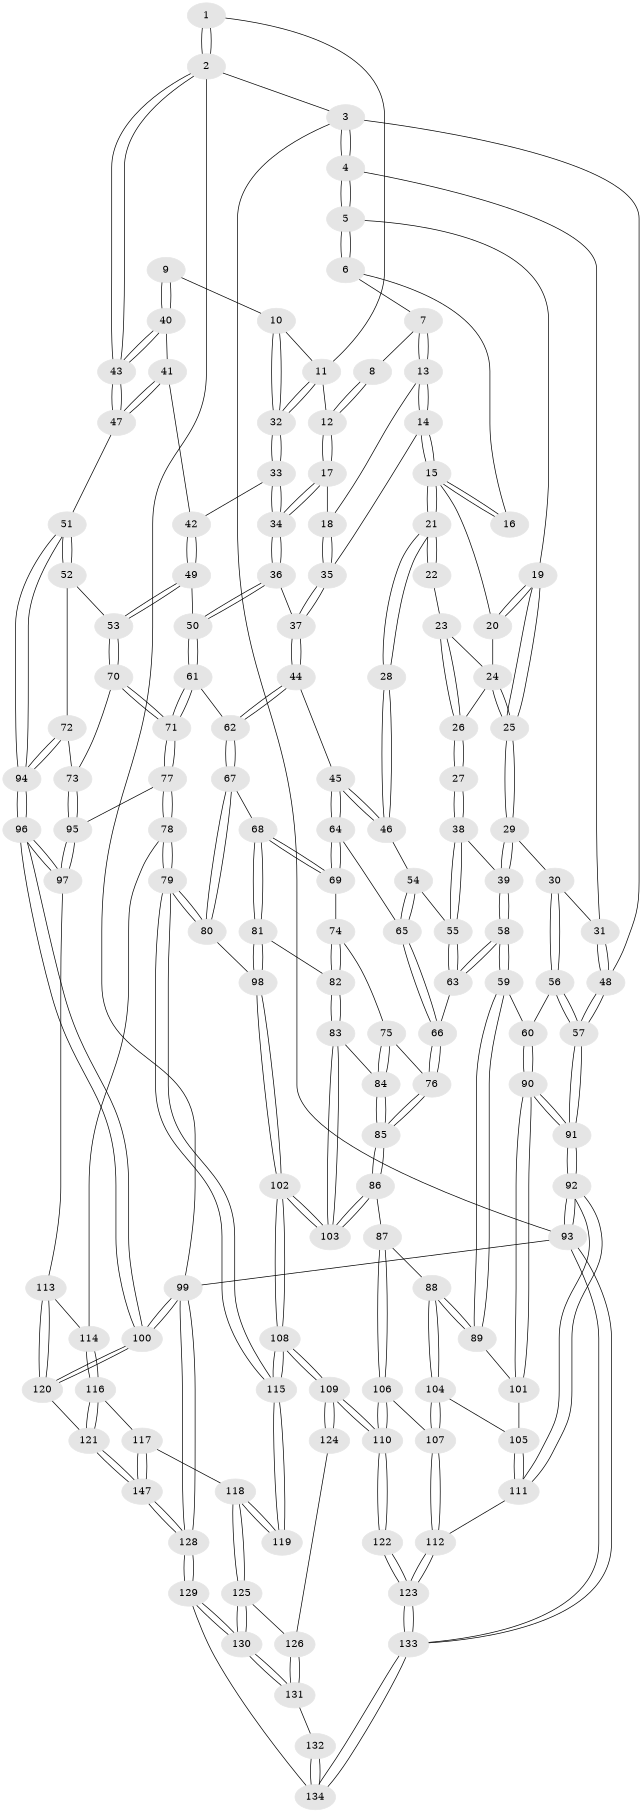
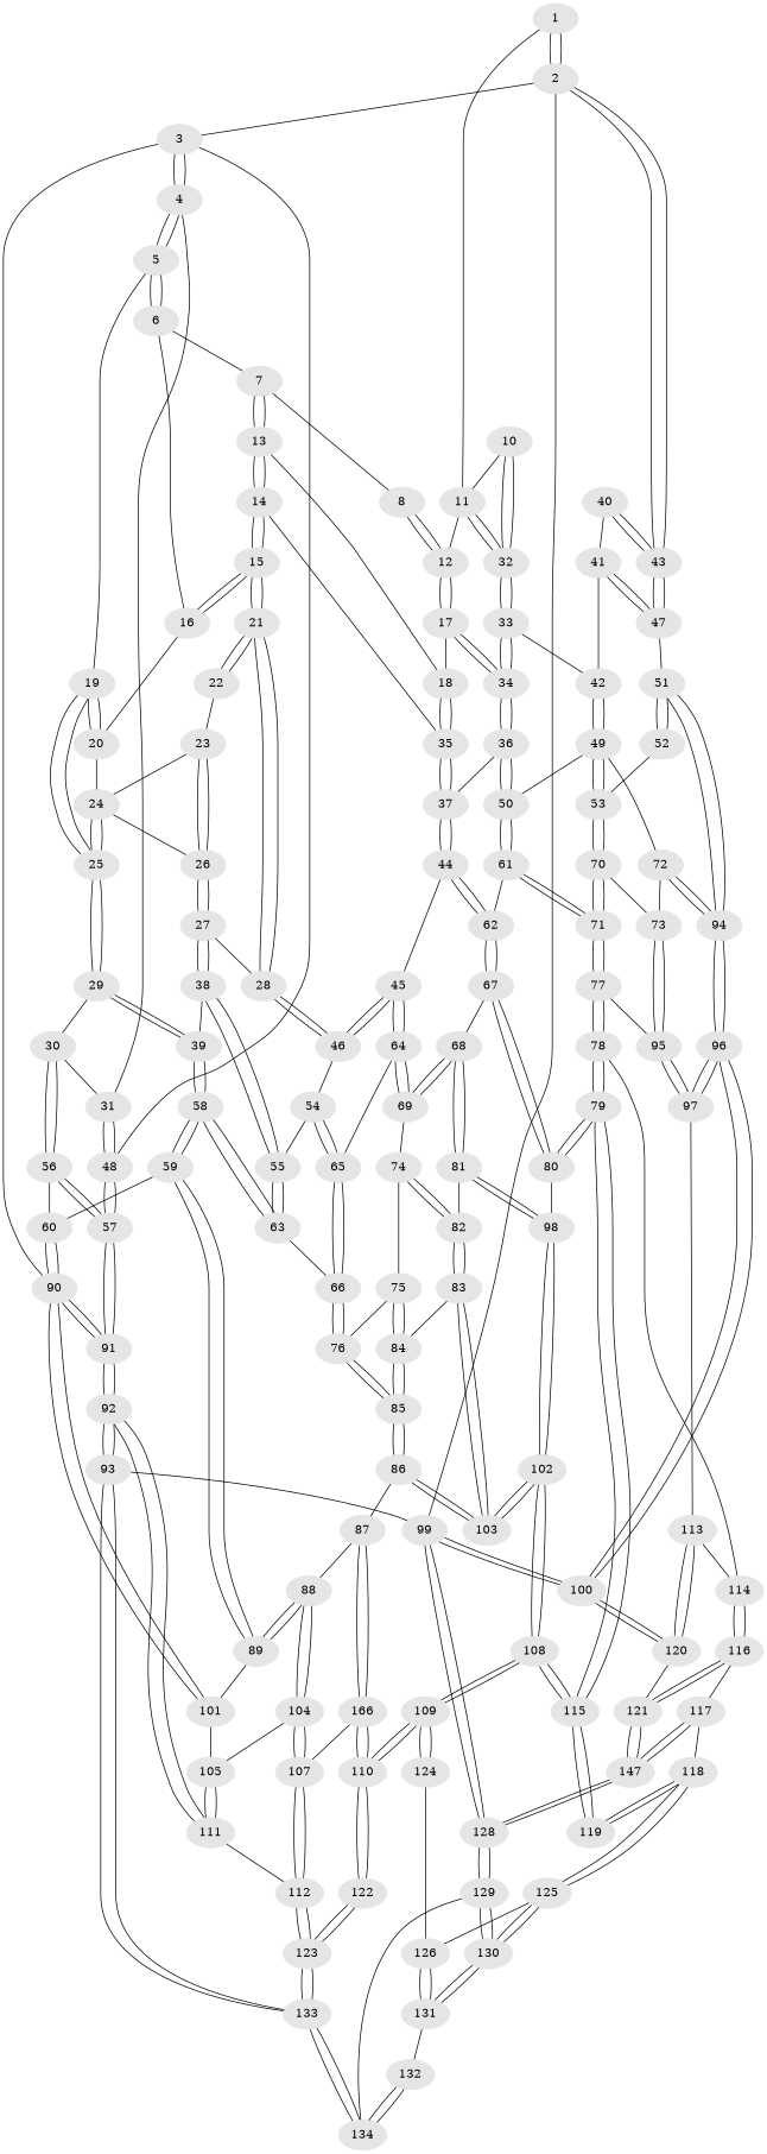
  graph {
    node [color=gray90 style=filled]
    1
    2
    11
    3
    43
    99
-   9
    10
    40
    4
    48
    93
    47
    100
    128
    5
    31
    57
    133
    6
    19
    7
    16
    20
    25
    8
    13
    12
    14
    18
    17
    32
    41
    33
    34
    15
    35
    21
    37
    22
    28
    24
    36
    29
    23
    46
    26
    27
    30
    39
    38
    55
    54
    56
    58
    60
    42
    49
    50
    44
    61
    45
    62
    63
    59
    51
    53
    64
    67
    65
    69
    52
    94
    91
    70
    71
    72
    96
    73
    66
    90
    92
    89
    101
    77
    68
    80
    76
    74
    85
    81
    98
    82
    75
    95
    78
    97
    84
    83
    86
    79
    114
    115
    116
    119
    102
    103
    87
    88
-   106
+   106 [label=166]
    104
    107
    110
    105
    111
    112
    134
    113
    120
    108
    129
    121
    109
    122
    123
    124
    126
    117
    118
    n130 [label=147]
    125
    130
    132
    131
    1 -- 2
    1 -- 2
    1 -- 11
    2 -- 3
    2 -- 43
    2 -- 43
    2 -- 99
    11 -- 12
    11 -- 32
    11 -- 32
    3 -- 4
    3 -- 4
    3 -- 48
-   3 -- 93
+   3 -- 90
    43 -- 47
    43 -- 47
    99 -- 100
    99 -- 100
    99 -- 128
    99 -- 128
-   9 -- 10
-   9 -- 40
-   9 -- 40
    10 -- 11
    10 -- 32
    10 -- 32
    40 -- 43
    40 -- 43
    40 -- 41
    4 -- 5
    4 -- 5
    4 -- 31
    48 -- 57
    48 -- 57
    93 -- 99
    93 -- 133
    93 -- 133
    47 -- 51
    100 -- 120
    100 -- 120
    128 -- 129
    128 -- 129
    5 -- 6
    5 -- 6
    5 -- 19
    31 -- 48
    31 -- 48
    57 -- 91
    57 -- 91
    133 -- 134
    133 -- 134
    6 -- 7
    6 -- 16
    19 -- 20
    19 -- 20
    19 -- 25
    19 -- 25
    7 -- 8
    7 -- 13
    7 -- 13
-   15 -- 20
+   16 -- 20
    20 -- 24
    25 -- 29
    25 -- 29
    8 -- 12
    8 -- 12
    13 -- 14
    13 -- 14
    13 -- 18
    12 -- 17
    12 -- 17
    14 -- 15
    14 -- 15
    14 -- 35
    18 -- 35
    18 -- 35
    17 -- 18
    17 -- 34
    17 -- 34
    32 -- 33
    32 -- 33
    41 -- 47
    41 -- 47
    41 -- 42
    33 -- 34
    33 -- 34
    33 -- 42
    34 -- 36
    34 -- 36
    15 -- 16
    15 -- 16
    15 -- 21
    15 -- 21
    35 -- 37
    35 -- 37
    21 -- 22
    21 -- 22
    21 -- 28
    21 -- 28
    37 -- 44
    37 -- 44
    22 -- 23
    28 -- 46
    28 -- 46
    24 -- 25
    24 -- 25
    24 -- 26
    36 -- 37
    36 -- 50
    36 -- 50
    29 -- 30
    29 -- 39
    29 -- 39
    23 -- 24
    23 -- 26
    23 -- 26
    46 -- 54
    26 -- 27
    26 -- 27
+   27 -- 28
    27 -- 38
    27 -- 38
    30 -- 31
    30 -- 56
    30 -- 56
    39 -- 58
    39 -- 58
    38 -- 39
    38 -- 55
    38 -- 55
    55 -- 63
    55 -- 63
    54 -- 55
    54 -- 65
    54 -- 65
    56 -- 57
    56 -- 57
    56 -- 60
    58 -- 63
    58 -- 63
    58 -- 59
    58 -- 59
    60 -- 90
    60 -- 90
    42 -- 49
    42 -- 49
    49 -- 50
    49 -- 53
    49 -- 53
    50 -- 61
    50 -- 61
    44 -- 45
    44 -- 62
    44 -- 62
    61 -- 62
    61 -- 71
    61 -- 71
    45 -- 46
    45 -- 46
    45 -- 64
    45 -- 64
    62 -- 67
    62 -- 67
    63 -- 66
    59 -- 60
    59 -- 89
    59 -- 89
    51 -- 52
    51 -- 52
    51 -- 94
    51 -- 94
    53 -- 70
    53 -- 70
    64 -- 65
    64 -- 69
    64 -- 69
    67 -- 68
    67 -- 80
    67 -- 80
    65 -- 66
    65 -- 66
    69 -- 74
    52 -- 53
-   52 -- 72
+   49 -- 72
    94 -- 96
    94 -- 96
    91 -- 92
    91 -- 92
    70 -- 71
    70 -- 71
    70 -- 73
    71 -- 77
    71 -- 77
    72 -- 94
    72 -- 94
    72 -- 73
    96 -- 100
    96 -- 100
    96 -- 97
    96 -- 97
    73 -- 95
    73 -- 95
    66 -- 76
    66 -- 76
    90 -- 91
    90 -- 91
    90 -- 101
    90 -- 101
    92 -- 93
    92 -- 93
    92 -- 111
    92 -- 111
    89 -- 101
    101 -- 105
    77 -- 95
    77 -- 78
    77 -- 78
    68 -- 69
    68 -- 69
    68 -- 81
    68 -- 81
    80 -- 98
    76 -- 85
    76 -- 85
    74 -- 82
    74 -- 82
    74 -- 75
    85 -- 86
    85 -- 86
    81 -- 98
    81 -- 98
    81 -- 82
    98 -- 102
    98 -- 102
    82 -- 83
    82 -- 83
    75 -- 76
    75 -- 84
    75 -- 84
    95 -- 97
    95 -- 97
    78 -- 79
    78 -- 79
    78 -- 114
    97 -- 113
    84 -- 85
    84 -- 85
    83 -- 84
    83 -- 103
    83 -- 103
    86 -- 103
    86 -- 103
    86 -- 87
    79 -- 80
    79 -- 80
    79 -- 115
    79 -- 115
    114 -- 116
    114 -- 116
    115 -- 119
    115 -- 119
    116 -- 121
    116 -- 121
    116 -- 117
    102 -- 103
    102 -- 103
    102 -- 108
    102 -- 108
    87 -- 88
    87 -- 106
    87 -- 106
    88 -- 89
    88 -- 89
    88 -- 104
    88 -- 104
    106 -- 107
    106 -- 110
    106 -- 110
    104 -- 107
    104 -- 107
    104 -- 105
    107 -- 112
    107 -- 112
    110 -- 122
    110 -- 122
    105 -- 111
    105 -- 111
    111 -- 112
    112 -- 123
    112 -- 123
    113 -- 114
    113 -- 120
    113 -- 120
    120 -- 121
    108 -- 115
    108 -- 115
    108 -- 109
    108 -- 109
    129 -- 134
    129 -- 130
    129 -- 130
    121 -- n130
    121 -- n130
    109 -- 110
    109 -- 110
    109 -- 124
    109 -- 124
    122 -- 123
    122 -- 123
    123 -- 133
    123 -- 133
    124 -- 126
    126 -- 131
    126 -- 131
    117 -- 118
    117 -- n130
    117 -- n130
    118 -- 119
    118 -- 119
    118 -- 125
    118 -- 125
    n130 -- 128
    n130 -- 128
    125 -- 126
    125 -- 130
    125 -- 130
    130 -- 131
    130 -- 131
    132 -- 134
    132 -- 134
    131 -- 132
  }
